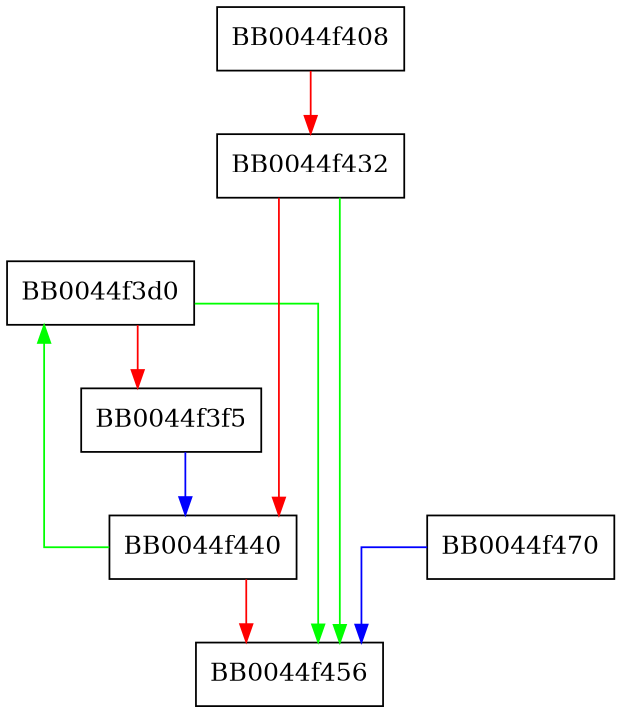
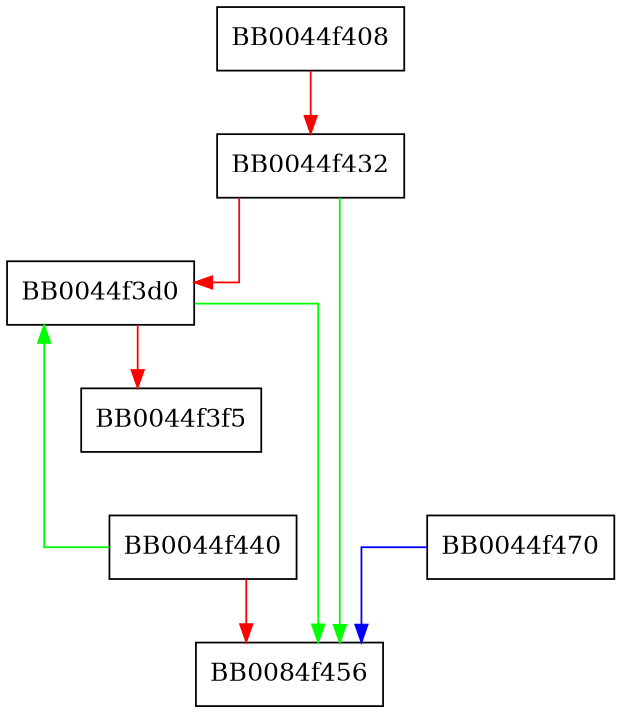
  digraph {
    splines=ortho
    node [shape=box]
    edge [color=red]
    BB0044f3d0
-   BB0044f456
+   BB0044f456 [label=BB0084f456]
    BB0044f3f5
    BB0044f440
    BB0044f408
    BB0044f432
    BB0044f470
    BB0044f3d0 -> BB0044f456 [color=green]
    BB0044f3d0 -> BB0044f3f5
-   BB0044f3f5 -> BB0044f440 [color=blue]
    BB0044f440 -> BB0044f3d0 [color=green]
    BB0044f440 -> BB0044f456
    BB0044f408 -> BB0044f432
    BB0044f432 -> BB0044f456 [color=green]
-   BB0044f432 -> BB0044f440
+   BB0044f432 -> BB0044f3d0
    BB0044f470 -> BB0044f456 [color=blue]
  }
